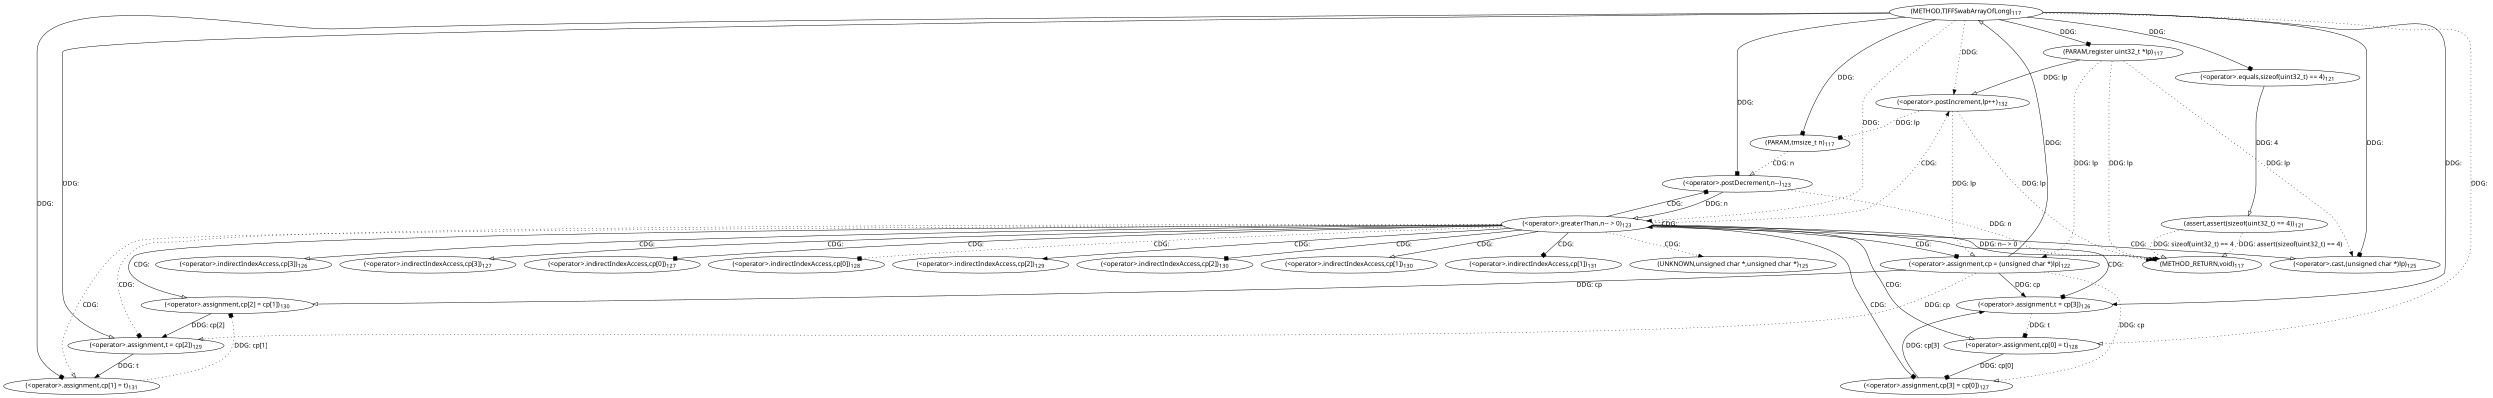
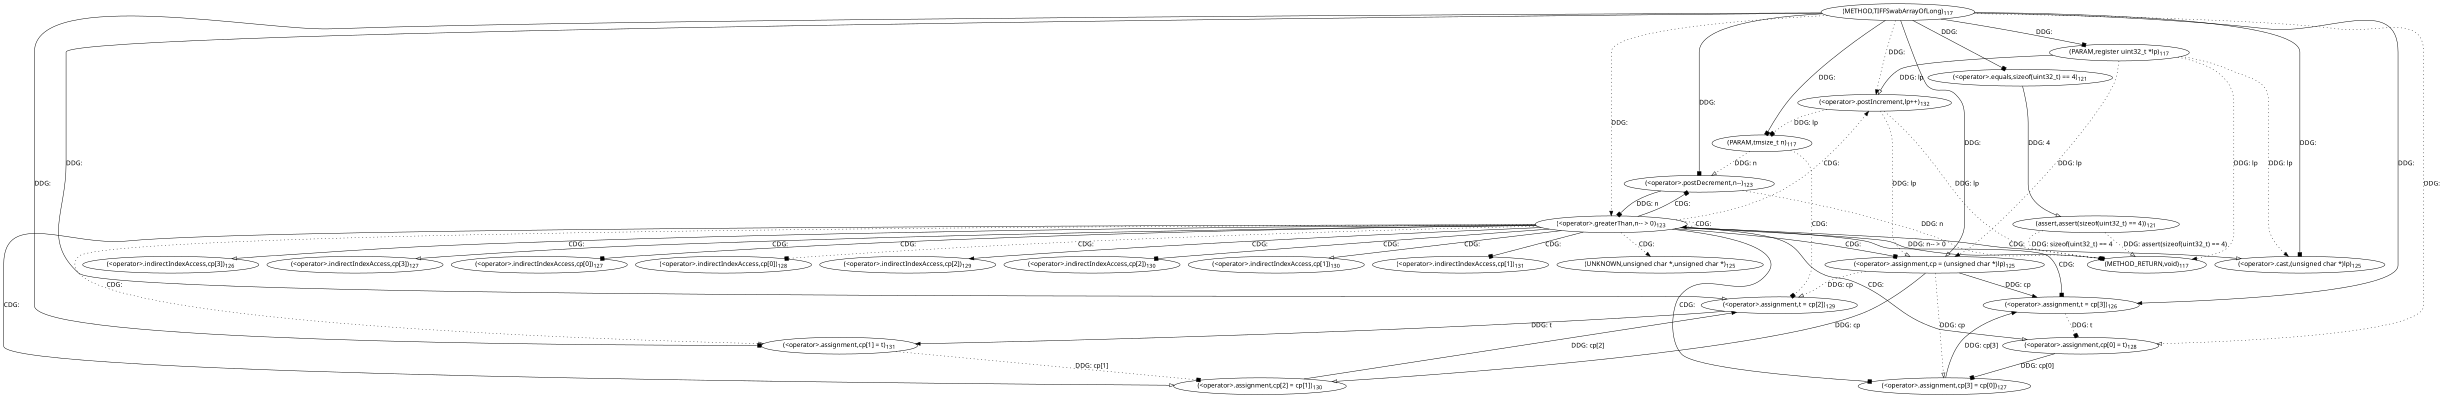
  digraph {
    fontname="Noto Sans"
    node [fontname="Noto Sans"]
    edge [arrowhead=box fontname="Noto Sans" style=solid]
    n1 [label=<(METHOD,TIFFSwabArrayOfLong)<SUB>117</SUB>>]
    n2 [label=<(PARAM,register uint32_t *lp)<SUB>117</SUB>>]
    n3 [label=<(PARAM,tmsize_t n)<SUB>117</SUB>>]
    n4 [label=<(&lt;operator&gt;.greaterThan,n-- &gt; 0)<SUB>123</SUB>>]
    n5 [label=<(&lt;operator&gt;.equals,sizeof(uint32_t) == 4)<SUB>121</SUB>>]
-   n6 [label=<(&lt;operator&gt;.assignment,cp = (unsigned char *)lp)<SUB>122</SUB>>]
+   n6 [label=<(&lt;operator&gt;.assignment,cp = (unsigned char *)lp)<SUB>125</SUB>>]
    n7 [label=<(&lt;operator&gt;.assignment,t = cp[3])<SUB>126</SUB>>]
    n8 [label=<(&lt;operator&gt;.assignment,cp[0] = t)<SUB>128</SUB>>]
    n9 [label=<(&lt;operator&gt;.assignment,t = cp[2])<SUB>129</SUB>>]
    n10 [label=<(&lt;operator&gt;.assignment,cp[1] = t)<SUB>131</SUB>>]
    n11 [label=<(&lt;operator&gt;.postIncrement,lp++)<SUB>132</SUB>>]
    n12 [label=<(&lt;operator&gt;.postDecrement,n--)<SUB>123</SUB>>]
    n13 [label=<(&lt;operator&gt;.cast,(unsigned char *)lp)<SUB>125</SUB>>]
    n14 [label=<(METHOD_RETURN,void)<SUB>117</SUB>>]
    n15 [label=<(&lt;operator&gt;.assignment,cp[3] = cp[0])<SUB>127</SUB>>]
    n16 [label=<(&lt;operator&gt;.assignment,cp[2] = cp[1])<SUB>130</SUB>>]
    n17 [label=<(&lt;operator&gt;.indirectIndexAccess,cp[3])<SUB>126</SUB>>]
    n18 [label=<(&lt;operator&gt;.indirectIndexAccess,cp[3])<SUB>127</SUB>>]
    n19 [label=<(&lt;operator&gt;.indirectIndexAccess,cp[0])<SUB>127</SUB>>]
    n20 [label=<(&lt;operator&gt;.indirectIndexAccess,cp[0])<SUB>128</SUB>>]
    n21 [label=<(&lt;operator&gt;.indirectIndexAccess,cp[2])<SUB>129</SUB>>]
    n22 [label=<(&lt;operator&gt;.indirectIndexAccess,cp[2])<SUB>130</SUB>>]
    n23 [label=<(&lt;operator&gt;.indirectIndexAccess,cp[1])<SUB>130</SUB>>]
    n24 [label=<(&lt;operator&gt;.indirectIndexAccess,cp[1])<SUB>131</SUB>>]
    n25 [label=<(UNKNOWN,unsigned char *,unsigned char *)<SUB>125</SUB>>]
    n26 [label=<(assert,assert(sizeof(uint32_t) == 4))<SUB>121</SUB>>]
    n1 -> n2 [label="DDG: "]
    n1 -> n3 [label="DDG: "]
    n1 -> n4 [arrowhead=normal label="DDG: " style=dotted]
    n1 -> n5 [label="DDG: "]
-   n6 -> n1 [arrowhead=onormal label="DDG: "]
+   n1 -> n6 [arrowhead=onormal label="DDG: "]
    n1 -> n7 [arrowhead=normal label="DDG: "]
    n1 -> n8 [arrowhead=onormal label="DDG: " style=dotted]
    n1 -> n9 [arrowhead=onormal label="DDG: "]
    n1 -> n10 [label="DDG: "]
    n1 -> n11 [arrowhead=normal label="DDG: " style=dotted]
    n1 -> n12 [label="DDG: "]
    n1 -> n13 [label="DDG: "]
    n2 -> n6 [arrowhead=normal label="DDG: lp" style=dotted]
    n2 -> n11 [arrowhead=onormal label="DDG: lp"]
    n2 -> n13 [arrowhead=normal label="DDG: lp" style=dotted]
    n2 -> n14 [arrowhead=normal label="DDG: lp" style=dotted]
-   n3 -> n12 [arrowhead=onormal label="CDG: n" style=dotted]
+   n3 -> n12 [arrowhead=onormal label="DDG: n" style=dotted]
    n4 -> n4 [arrowhead=normal label="CDG: " style=dotted]
    n4 -> n6 [label="CDG: "]
    n4 -> n7 [label="CDG: "]
    n4 -> n8 [arrowhead=onormal label="CDG: "]
-   n4 -> n9 [label="CDG: " style=dotted]
+   n3 -> n9 [label="CDG: " style=dotted]
    n4 -> n10 [arrowhead=onormal label="CDG: " style=dotted]
    n4 -> n11 [arrowhead=normal label="CDG: " style=dotted]
    n4 -> n12 [label="CDG: "]
    n4 -> n13 [arrowhead=onormal label="CDG: "]
    n4 -> n14 [arrowhead=normal label="DDG: n-- &gt; 0"]
    n4 -> n15 [label="CDG: "]
    n4 -> n16 [arrowhead=onormal label="CDG: "]
    n4 -> n17 [arrowhead=onormal label="CDG: "]
    n4 -> n18 [arrowhead=onormal label="CDG: "]
    n4 -> n19 [label="CDG: "]
    n4 -> n20 [label="CDG: " style=dotted]
    n4 -> n21 [arrowhead=normal label="CDG: "]
    n4 -> n22 [label="CDG: "]
    n4 -> n23 [arrowhead=onormal label="CDG: "]
    n4 -> n24 [label="CDG: "]
    n4 -> n25 [arrowhead=normal label="CDG: " style=dotted]
    n5 -> n26 [arrowhead=onormal label="DDG: 4"]
    n6 -> n7 [arrowhead=normal label="DDG: cp"]
    n6 -> n9 [arrowhead=onormal label="DDG: cp" style=dotted]
    n6 -> n15 [arrowhead=onormal label="DDG: cp" style=dotted]
    n6 -> n16 [arrowhead=onormal label="DDG: cp"]
    n7 -> n8 [label="DDG: t" style=dotted]
    n8 -> n15 [label="DDG: cp[0]"]
    n9 -> n10 [arrowhead=normal label="DDG: t"]
    n10 -> n16 [label="DDG: cp[1]" style=dotted]
    n11 -> n3 [label="DDG: lp" style=dotted]
    n11 -> n6 [arrowhead=onormal label="DDG: lp" style=dotted]
    n11 -> n14 [arrowhead=normal label="DDG: lp" style=dotted]
-   n12 -> n4 [arrowhead=onormal label="DDG: n"]
+   n12 -> n4 [label="DDG: n"]
    n12 -> n14 [label="DDG: n" style=dotted]
    n15 -> n7 [arrowhead=normal label="DDG: cp[3]"]
    n16 -> n9 [arrowhead=normal label="DDG: cp[2]"]
    n26 -> n14 [arrowhead=onormal label="DDG: sizeof(uint32_t) == 4" style=dotted]
    n26 -> n14 [arrowhead=onormal label="DDG: assert(sizeof(uint32_t) == 4)" style=dotted]
  }
